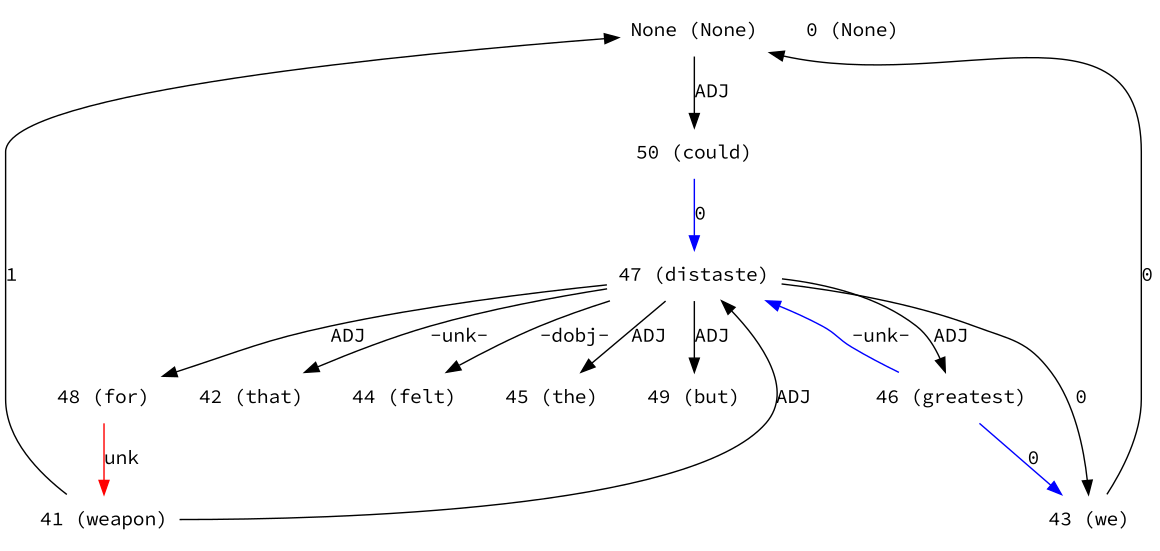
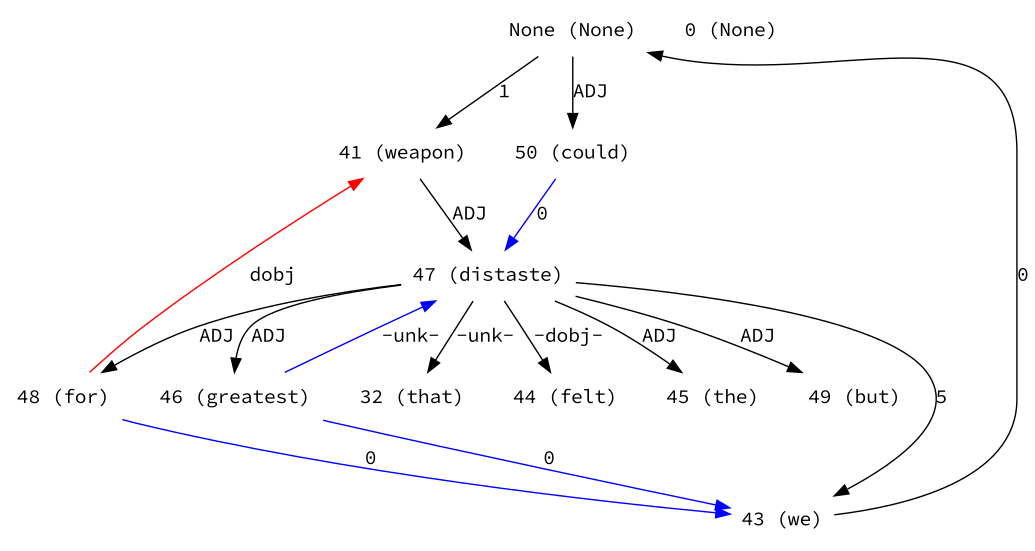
  digraph {
    fontname="Source Code Pro"
    node [fontname="Source Code Pro" shape=plaintext]
    edge [dir=forward fontname="Source Code Pro"]
    n1 [label="None (None)"]
    n2 [label="41 (weapon)"]
    n3 [label="50 (could)"]
    n4 [label="47 (distaste)"]
    n5 [label="43 (we)"]
    n6 [label="48 (for)"]
-   n7 [label="42 (that)"]
+   n7 [label="32 (that)"]
    n8 [label="44 (felt)"]
    n9 [label="45 (the)"]
    n10 [label="46 (greatest)"]
    n11 [label="49 (but)"]
    n12 [label="0 (None)"]
-   n2 -> n1 [label=1]
+   n1 -> n2 [label=1]
    n1 -> n3 [label=ADJ]
    n2 -> n4 [label=ADJ]
    n3 -> n4 [color=blue label=0]
-   n4 -> n5 [label=0]
+   n4 -> n5 [label=5]
    n4 -> n6 [label=ADJ]
    n4 -> n7 [label="-unk-"]
    n4 -> n8 [label="-dobj-"]
    n4 -> n9 [label=ADJ]
    n4 -> n10 [label=ADJ]
    n4 -> n11 [label=ADJ]
    n5 -> n1 [label=0]
-   n6 -> n2 [color=red label=unk]
+   n6 -> n2 [color=red label=dobj]
+   n6 -> n5 [color=blue label=0]
    n10 -> n4 [color=blue label="-unk-"]
    n10 -> n5 [color=blue label=0]
  }
